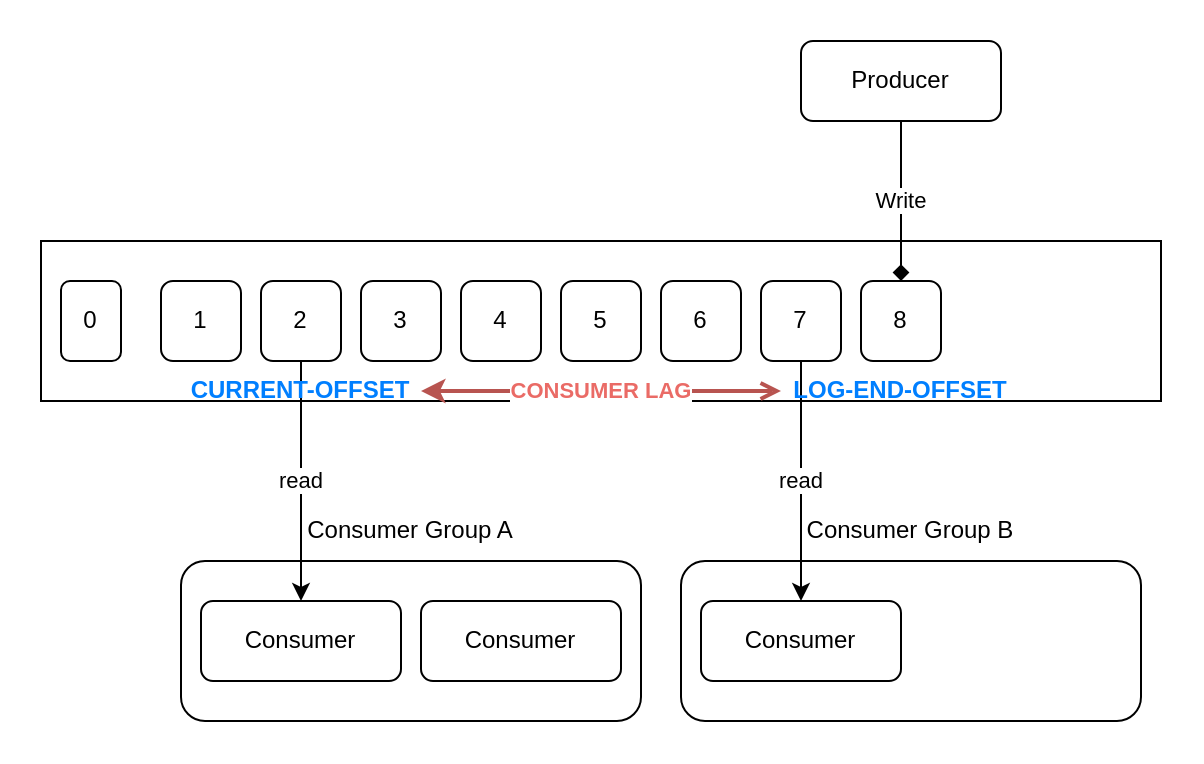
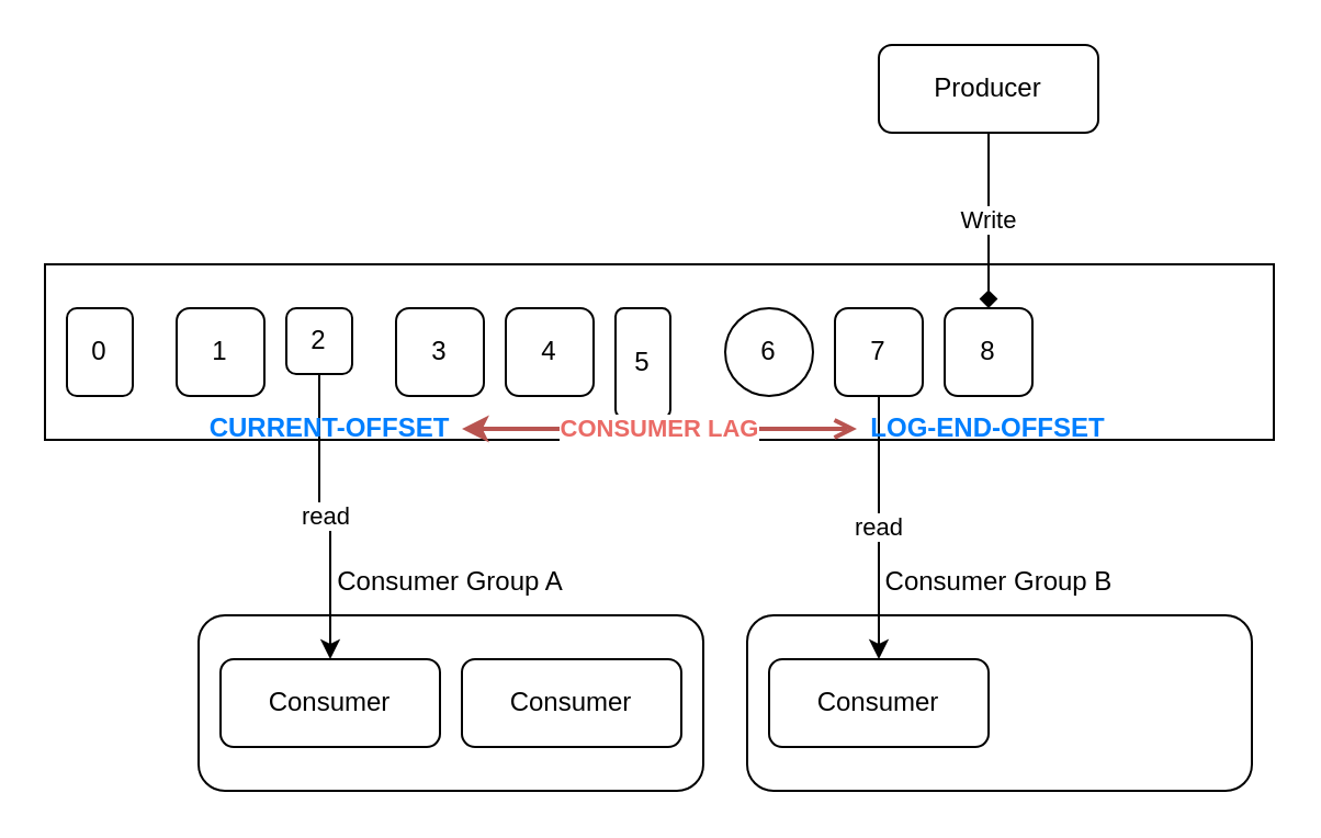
  <mxCell id="0" />
  <mxCell id="1" parent="0" />
  <mxCell id="2" value="" style="rounded=1;whiteSpace=wrap;html=1;fillColor=default;" parent="1" vertex="1"><mxGeometry x="340" y="280" width="230" height="80" as="geometry" /></mxCell>
  <mxCell id="3" value="" style="rounded=1;whiteSpace=wrap;html=1;fillColor=default;" parent="1" vertex="1"><mxGeometry x="90" y="280" width="230" height="80" as="geometry" /></mxCell>
  <mxCell id="4" value="" style="rounded=0;whiteSpace=wrap;html=1;" parent="1" vertex="1"><mxGeometry x="20" y="120" width="560" height="80" as="geometry" /></mxCell>
  <mxCell id="5" value="0" style="rounded=1;whiteSpace=wrap;html=1;" parent="1" vertex="1"><mxGeometry x="30" y="140" width="30" height="40" as="geometry" /></mxCell>
  <mxCell id="6" value="1" style="rounded=1;whiteSpace=wrap;html=1;" parent="1" vertex="1"><mxGeometry x="80" y="140" width="40" height="40" as="geometry" /></mxCell>
  <mxCell id="7" value="read" style="edgeStyle=orthogonalEdgeStyle;rounded=0;orthogonalLoop=1;jettySize=auto;html=1;exitX=0.5;exitY=1;exitDx=0;exitDy=0;entryX=0.5;entryY=0;entryDx=0;entryDy=0;" parent="1" source="8" target="15" edge="1"><mxGeometry relative="1" as="geometry" /></mxCell>
- <mxCell id="8" value="2" style="rounded=1;whiteSpace=wrap;html=1;" parent="1" vertex="1"><mxGeometry x="130" y="140" width="40" height="40" as="geometry" /></mxCell>
+ <mxCell id="8" value="2" style="rounded=1;whiteSpace=wrap;html=1;" parent="1" vertex="1"><mxGeometry x="130" y="140" width="30" height="30" as="geometry" /></mxCell>
  <mxCell id="9" value="3" style="rounded=1;whiteSpace=wrap;html=1;" parent="1" vertex="1"><mxGeometry x="180" y="140" width="40" height="40" as="geometry" /></mxCell>
  <mxCell id="10" value="4" style="rounded=1;whiteSpace=wrap;html=1;" parent="1" vertex="1"><mxGeometry x="230" y="140" width="40" height="40" as="geometry" /></mxCell>
- <mxCell id="11" value="5" style="rounded=1;whiteSpace=wrap;html=1;" parent="1" vertex="1"><mxGeometry x="280" y="140" width="40" height="40" as="geometry" /></mxCell>
- <mxCell id="12" value="6" style="rounded=1;whiteSpace=wrap;html=1;" parent="1" vertex="1"><mxGeometry x="330" y="140" width="40" height="40" as="geometry" /></mxCell>
+ <mxCell id="11" value="5" style="rounded=1;whiteSpace=wrap;html=1;" parent="1" vertex="1"><mxGeometry x="280" y="140" width="25" height="50" as="geometry" /></mxCell>
+ <mxCell id="12" value="6" style="ellipse;whiteSpace=wrap;html=1;" parent="1" vertex="1"><mxGeometry x="330" y="140" width="40" height="40" as="geometry" /></mxCell>
  <mxCell id="13" value="7" style="rounded=1;whiteSpace=wrap;html=1;" parent="1" vertex="1"><mxGeometry x="380" y="140" width="40" height="40" as="geometry" /></mxCell>
  <mxCell id="14" value="8" style="rounded=1;whiteSpace=wrap;html=1;" parent="1" vertex="1"><mxGeometry x="430" y="140" width="40" height="40" as="geometry" /></mxCell>
  <mxCell id="15" value="Consumer" style="rounded=1;whiteSpace=wrap;html=1;" parent="1" vertex="1"><mxGeometry x="100" y="300" width="100" height="40" as="geometry" /></mxCell>
  <mxCell id="16" value="Write" style="edgeStyle=orthogonalEdgeStyle;rounded=0;orthogonalLoop=1;jettySize=auto;html=1;entryX=0.5;entryY=0;entryDx=0;entryDy=0;endArrow=diamond;" parent="1" source="17" target="14" edge="1"><mxGeometry relative="1" as="geometry" /></mxCell>
  <mxCell id="17" value="Producer" style="rounded=1;whiteSpace=wrap;html=1;" parent="1" vertex="1"><mxGeometry x="400" y="20" width="100" height="40" as="geometry" /></mxCell>
  <mxCell id="18" value="Consumer" style="rounded=1;whiteSpace=wrap;html=1;" parent="1" vertex="1"><mxGeometry x="210" y="300" width="100" height="40" as="geometry" /></mxCell>
  <mxCell id="19" value="read" style="edgeStyle=orthogonalEdgeStyle;rounded=0;orthogonalLoop=1;jettySize=auto;html=1;entryX=0.5;entryY=0;entryDx=0;entryDy=0;exitX=0.5;exitY=1;exitDx=0;exitDy=0;" parent="1" source="13" target="20" edge="1"><mxGeometry relative="1" as="geometry"><mxPoint x="540" y="310" as="sourcePoint" /></mxGeometry></mxCell>
  <mxCell id="20" value="Consumer" style="rounded=1;whiteSpace=wrap;html=1;" parent="1" vertex="1"><mxGeometry x="350" y="300" width="100" height="40" as="geometry" /></mxCell>
  <mxCell id="21" value="Consumer Group A" style="text;html=1;strokeColor=none;fillColor=none;align=center;verticalAlign=middle;whiteSpace=wrap;rounded=0;" parent="1" vertex="1"><mxGeometry x="90" y="250" width="230" height="30" as="geometry" /></mxCell>
  <mxCell id="22" value="Consumer Group B" style="text;html=1;strokeColor=none;fillColor=none;align=center;verticalAlign=middle;whiteSpace=wrap;rounded=0;" parent="1" vertex="1"><mxGeometry x="340" y="250" width="230" height="30" as="geometry" /></mxCell>
  <mxCell id="23" value="LOG-END-OFFSET" style="text;html=1;strokeColor=none;fillColor=none;align=center;verticalAlign=middle;whiteSpace=wrap;rounded=0;fontColor=#007FFF;fontStyle=1" parent="1" vertex="1"><mxGeometry x="390" y="180" width="120" height="30" as="geometry" /></mxCell>
  <mxCell id="24" value="CONSUMER LAG" style="edgeStyle=orthogonalEdgeStyle;rounded=0;orthogonalLoop=1;jettySize=auto;html=1;entryX=0;entryY=0.5;entryDx=0;entryDy=0;fontColor=#EA6B66;fillColor=#f8cecc;strokeColor=#b85450;strokeWidth=2;startArrow=classic;startFill=1;fontStyle=1;endArrow=open;" parent="1" source="25" target="23" edge="1"><mxGeometry relative="1" as="geometry" /></mxCell>
  <mxCell id="25" value="CURRENT-OFFSET" style="text;html=1;strokeColor=none;fillColor=none;align=center;verticalAlign=middle;whiteSpace=wrap;rounded=0;fontColor=#007FFF;fontStyle=1" parent="1" vertex="1"><mxGeometry x="90" y="180" width="120" height="30" as="geometry" /></mxCell>
